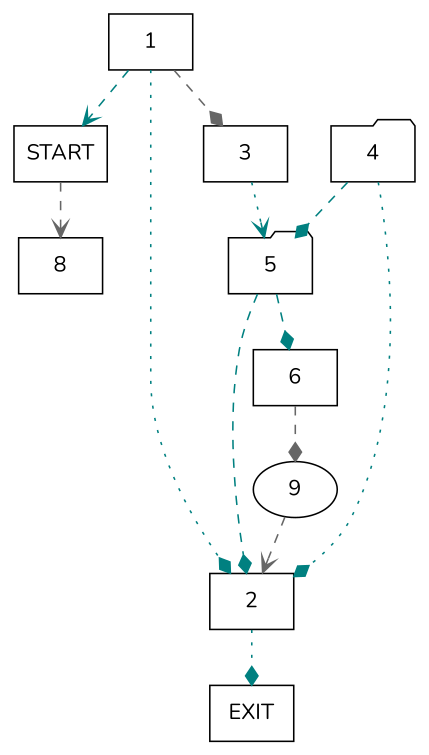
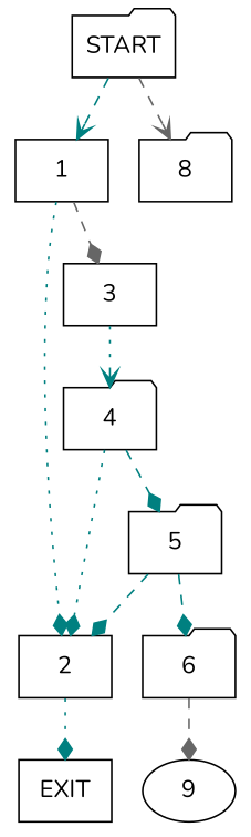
  digraph {
    fontname=Nunito
    node [fontname=Nunito shape=box]
    edge [arrowhead=diamond color=teal fontname=Nunito style=dashed]
-   n1 [label=START]
+   n1 [label=START shape=folder]
    1
-   8
+   8 [shape=folder]
    2
    3
    n6 [label=EXIT]
    4 [shape=folder]
    5 [shape=folder]
-   6
+   6 [shape=folder]
    n10 [label=9 shape=ellipse]
-   1 -> n1 [arrowhead=vee]
+   n1 -> 1 [arrowhead=vee]
    n1 -> 8 [arrowhead=vee color=gray40]
    1 -> 2 [style=dotted]
    1 -> 3 [color=gray40]
    2 -> n6 [style=dotted]
-   3 -> 5 [arrowhead=vee style=dotted]
+   3 -> 4 [arrowhead=vee style=dotted]
    4 -> 2 [style=dotted]
    4 -> 5
    5 -> 2
    5 -> 6
    6 -> n10 [color=gray40]
-   n10 -> 2 [arrowhead=vee color=gray40]
  }
